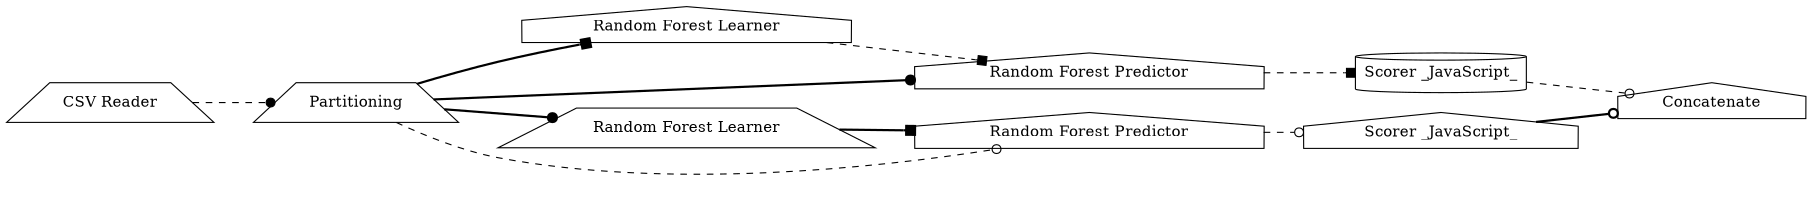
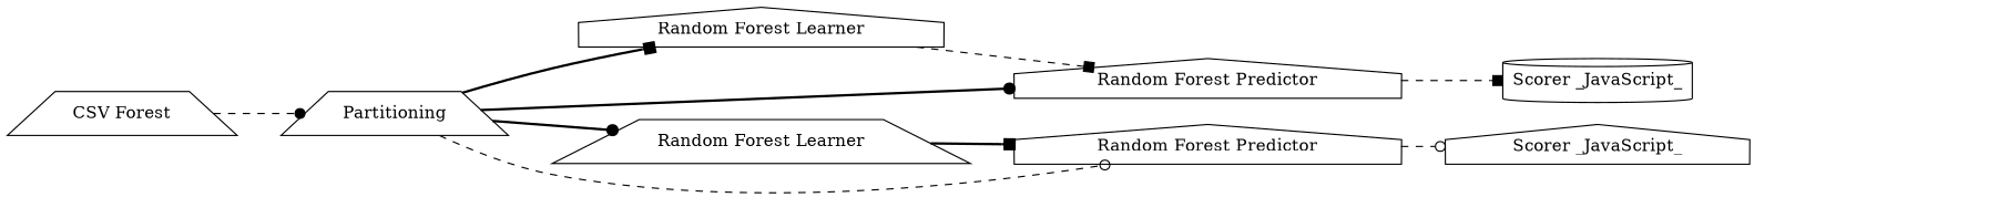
  digraph {
    rankdir=LR
    node [shape=house]
    edge [arrowhead=box style=dashed]
-   n1 [label="CSV Reader" shape=trapezium]
+   n1 [label="CSV Forest" shape=trapezium]
    n2 [label=Partitioning shape=trapezium]
    n3 [label="Random Forest Learner"]
    n4 [label="Random Forest Predictor"]
    n5 [label="Random Forest Learner" shape=trapezium]
    n6 [label="Random Forest Predictor"]
    n7 [label="Scorer _JavaScript_" shape=cylinder]
    n8 [label="Scorer _JavaScript_"]
-   n9 [label=Concatenate]
    n1 -> n2 [arrowhead=dot]
    n2 -> n3 [style=bold]
    n2 -> n4 [arrowhead=dot style=bold]
    n2 -> n5 [arrowhead=dot style=bold]
    n2 -> n6 [arrowhead=odot]
    n3 -> n4
    n4 -> n7
    n5 -> n6 [style=bold]
    n6 -> n8 [arrowhead=odot]
-   n7 -> n9 [arrowhead=odot]
-   n8 -> n9 [arrowhead=odot style=bold]
  }
